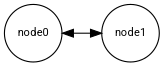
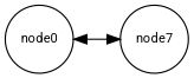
  digraph {
    fontname=Roboto
    rankdir=LR
    node [fontname=Roboto fontsize=10 shape=circle]
    node0 [width=0.5]
-   node1 [width=0.5]
+   node1 [width=0.5 label=node7]
    node0 -> node1 [dir=both fontname=Roboto]
  }
